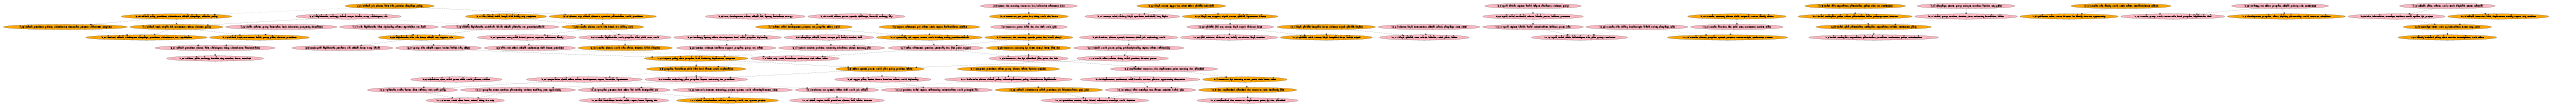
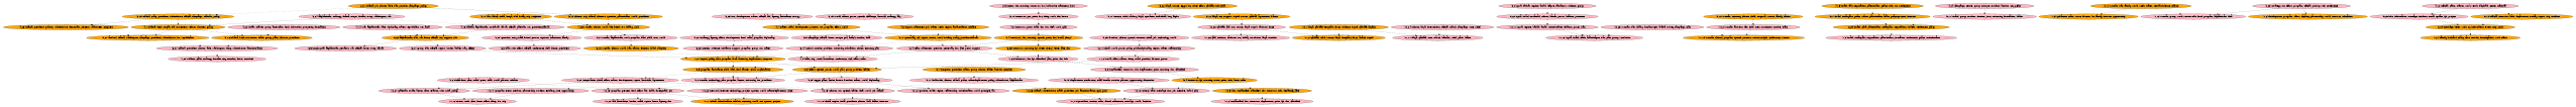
  digraph {
    node [fillcolor=lightpink style=filled]
    edge [arrowhead=diamond style=dashed]
-   "(3,18):tomorrow, pm, point, hrc, thing, work, thx, house" [fillcolor=orange]
+   "(3,18):tomorrow, pm, point, hrc, thing, work, thx, house"
    "(2,9):memo, thx, morning, tomorrow, hrc, holbrooke, statement, hour"
    "(4,8):tomorrow, point, draft, thx, dos, idea, work, qddr"
    "(5,4):tomorrow, thx, morning, speech, point, dos, huma, cheryl" [fillcolor=orange]
    "(2,21):obama, job, clinton, aide, iran, position, campaign, policy" [fillcolor=orange]
    "(3,13):clinton, trip, obama, clinton's, question, palestinians, world, president" [fillcolor=orange]
    "(3,19):obama, craig, president, white_house, official, campaign, obama's, policy" [fillcolor=orange]
    "(4,25):woman, clinton, world, life, friend, it's, hillary, work" [fillcolor=orange]
    "(4,1):obama, beck, stupak, bill, movement, reform, skousen, group" [fillcolor=orange]
    "(4,26):obama, president, politics, white_house, democrats, percent, wall_street, congress" [fillcolor=orange]
    "(5,28):question, story, staff, friend, person, reporter, statement, family"
    "(5,0):woman, afghanistan, work, program, haiti, child, men, world"
    "(5,16):obama, beck, movement, death, group, palin, skousen, president" [fillcolor=orange]
    "(5,27):axelrod, obama, washington, campaign, president, white_house, it's, republicans" [fillcolor=orange]
    "(6,3):talk, visit, effort, official, conference, idea, dinner, president"
    "(6,18):woman, clinton, world, iran, nation, election, brazil, sanction" [fillcolor=orange]
    "(4,7):states, usaid, development, process, u_s, program, effort, world" [fillcolor=orange]
    "(3,15):world, nation, power, speech, challenge, america, strategy, ally"
    "(5,11):yesterday, rch, report, memo, week, briefing, treaty, president_karzai" [fillcolor=orange]
    "(5,20):strategy, agency, effort, development, fund, usaid, program, diplomacy"
    "(6,4):team, statement, question, yesterday, dos, jack, point, support"
    "(6,14):school, number, problem, university, education, choice, economy, part"
    "(6,28):mexico, violence, initiative, support, program, group, u_s, states"
    "(3,17):law, africa, india, kenya, idea, friday, trip, recipient" [fillcolor=orange]
    "(6,25):tomorrow, morning, fyi, sheet, cheryl, letter, jake, thx" [fillcolor=orange]
    "(6,21):obama, president, clinton, aide, washington, thing, white_house, administration"
    "(3,23):u_s, development, states, official, aid, agency, assistance, energy"
    "(3,24):afghanistan, strategy, obama, meyer, britain, troop, washington, war"
    "(4,13):taliban, afghanistan, mr_karzai, karzai, official, pakistan, u_s, president_karzai"
    "(5,23):afghanistan, iran, war, force, official, u_s, support, role" [fillcolor=orange]
    "(6,5):mcchrystal, afghanistan, petraeus, war, official, force, troop, karzai"
    "(6,27):group, iran, official, report, border, attack, iraq, officer"
    "(7,20):wilders, palin, strategy, hussain, city, member, donor, murdoch"
    "(4,3):report, statement, gul, states, week, region, assassination, release" [fillcolor=orange]
    "(7,5):haiti, trip, week, assistance, conference, rich, effort, team"
    "(7,23):tomorrow, dos, fyi, classified, jake, point, thx, b_b"
    "(7,21):report, policy, case, program, area, authority, department, congress" [fillcolor=orange]
    "(4,14):war, afghanistan, base, diplomacy, states, republicans, u_s, area"
    "(4,22):dollar, charles, group, americans, koch, industries, prosperity, foundation"
    "(8,5):program, assistance, child, haiti, food, farmer, crisis, organization" [fillcolor=orange]
    "(8,8):unclassified, tomorrow, dos, department, point, morning, sbu, classified"
    "(5,9):campaign, official, letter, europe, psa, attack, number, deal"
    "(8,3):effort, speech, power, world, part, group, problem, leader" [fillcolor=orange]
    "(5,25):freedom, clinton, speech, internet, china, job, technology, world"
    "(6,11):china, world, power, policy, public_diplomacy, region, states, relationship"
    "(7,12):world, effort, nation, thing, usaid, position, director, power"
    "(9,0):woman, technology, part, program, access, university, it's, president"
    "(9,20):cooperation, china, effort, states, development, report, american, agreement"
    "(9,4):tomorrow, fyi, morning, event, point, visit, letter, team" [fillcolor=orange]
    "(9,25):egypt, place, action, future, freedom, states, world, diplomacy"
    "(10,17):program, event, medium, partnership, student, embassy, june, opportunity"
    "(10,13):program, percent, food, effort, aid, dollar, foreign_aid, cut"
    "(10,27):pakistan, sudan, action, case, relation, visit, cuba, policy"
    "(10,15):clinton, u_s, speech, leader, idea, world, job, obama"
    "(10,12):position, israel, region, relationship, united_states, world, principle, law"
    "(10,9):dos, unclassified, classified, sbu, tomorrow, info, declassify, jake" [fillcolor=orange]
-   "(10,18):cheryl, haiti, message, tom, pls, member, board, cdm" [label="(10,18):cheryl, haiti, message, tom, farmer, member, board, cdm"]
-   "(11,16):event, week, case, letter, effort, thing, it's, trip" [label="(11,16):event, week, case, letter, united, thing, it's, trip"]
+   "(10,18):cheryl, haiti, message, tom, pls, member, board, cdm"
+   "(11,16):event, week, case, letter, effort, thing, it's, trip"
    "(11,7):china, united_states, market, economy, world, u_s, system, project" [fillcolor=orange]
    "(11,28):aid, assistance, border, usaid, report, home, agency, thx"
    "(11,18):china, region, india, president, clinton, asia, leader, interest"
    "(8,7):congress, president, states, group, clinton, leader, activist, member" [fillcolor=orange]
    "(9,17):holbrooke, clinton, obama, peace, state_department, policy, white_house, afghanistan"
    "(10,26):obama, white_house, malta, president, job, administration, gips, post" [fillcolor=orange]
    "(11,10):president, mexico, team, friend, statement, message, world, decision"
    "(11,6):unclassified, dos, tomorrow, department, point, fyi, sbu, classified"
    "(9,6):richardson, case, usaid, gross, shah, world, partner, release"
    "(9,19):department, conference, staff, bureau, session, partner, opportunity, discussion"
    "(10,22):network, internet, technology, project, system, world, state_department, voice"
    "(8,22):libya, source, egypt, lnc, rebel, effort, qaddafi, individual" [fillcolor=orange]
    "(9,11):source, rebel, sarkozy, libya, operation, individual, levy, flight"
    "(9,12):libya, ntc, support, tripoli, source, qadhafi, agreement, france" [fillcolor=orange]
    "(10,28):qaddafi, jalil, ntc, source, libya, tripoli, tarhouni, force"
    "(11,2):qaddafi, rebel, source, libya, benghazi, force, attack, tripoli" [fillcolor=orange]
    "(11,26):jalil, minister, tarhouni, ntc, belhaj, revolution, libya, member"
    "(10,7):libya, qaddafi, benghazi, force, violence, tripoli, gaddafi, libyans" [fillcolor=orange]
    "(11,11):libya, qaddafi, zone, march, bahrain, rebel, paris, leader"
    "(10,24):clinton, libya, intervention, official, march, campaign, zone, rebel"
    "(8,0):syria, bashar, regime, assad, league, damascus, violence, group"
    "(9,22):syria, israel, mr_assad, reform, hamas, power, lebanon, protester"
    "(10,11):syria, regime, bashar, assad, united_states, lebanon, power, iran"
    "(11,12):syria, israel, saleh, arab_league, iran, plan, group, resolution"
    "(9,10):woman, economy, clinton, child, sergewa, women, family, nation" [fillcolor=orange]
    "(10,2):woman, abortion, life, child, men, movement, mother, islam"
    "(11,19):woman, clinton, program, speech, percent, women's_right, conference, women" [fillcolor=orange]
    "(10,23):woman, iran, hillary, human_right, arabia, turkey, campaign, man"
    "(4,15):israel, talk, negotiation, palestinians, peace, side, u_s, settlement" [fillcolor=orange]
    "(5,1):israel, netanyahu, peace, states, palestinians, arabs, peace_process, interest" [fillcolor=orange]
    "(6,29):israel, gaza, palestinians, netanyahu, negotiation, israelis, settlement, party" [fillcolor=orange]
    "(7,3):israel, netanyahu, negotiation, palestinians, jerusalem, settlement, peace, united_states"
    "(4,24):campaign, center, group, mosque, muslims, activist, city, geller"
    "(5,17):israel, group, student, zionism, jews, university, foundation, leader"
    "(0,11):woman, iran, family, world, week, states, sexual_violence, reason" [fillcolor=orange]
    "(1,3):yohannes, team, we've, director, lot, family, interest, opportunity" [fillcolor=orange]
    "(1,12):woman, group, work, westerwelle, fund, program, afghanistan, idea"
    "(0,28):strategy, u_s, effort, program, official, priority, role, conference"
    "(1,6):development, program, effort, capacity, partnership, world, resource, education" [fillcolor=orange]
    "(4,12):official, claim, station, work, result, baghdad, center, material"
    "(5,29):sbu, information, message, incident, ustda, update, fyi, project"
    "(5,19):official, interview, haiti, department, sunday, report, trip, medium" [fillcolor=orange]
    "(6,19):message, letter, work, ny, information, event, mtg, court" [fillcolor=orange]
    "(7,27):family, husband, charg, case, murder, investigation, work, effort" [fillcolor=orange]
    "(3,18):tomorrow, pm, point, hrc, thing, work, thx, house" -> "(4,8):tomorrow, point, draft, thx, dos, idea, work, qddr"
    "(2,9):memo, thx, morning, tomorrow, hrc, holbrooke, statement, hour" -> "(3,18):tomorrow, pm, point, hrc, thing, work, thx, house"
    "(4,8):tomorrow, point, draft, thx, dos, idea, work, qddr" -> "(5,4):tomorrow, thx, morning, speech, point, dos, huma, cheryl"
    "(5,4):tomorrow, thx, morning, speech, point, dos, huma, cheryl" -> "(6,4):team, statement, question, yesterday, dos, jack, point, support" [arrowhead=dot]
    "(5,4):tomorrow, thx, morning, speech, point, dos, huma, cheryl" -> "(6,25):tomorrow, morning, fyi, sheet, cheryl, letter, jake, thx"
    "(2,21):obama, job, clinton, aide, iran, position, campaign, policy" -> "(3,13):clinton, trip, obama, clinton's, question, palestinians, world, president" [arrowhead=vee]
    "(2,21):obama, job, clinton, aide, iran, position, campaign, policy" -> "(3,19):obama, craig, president, white_house, official, campaign, obama's, policy" [style=dotted]
    "(3,13):clinton, trip, obama, clinton's, question, palestinians, world, president" -> "(4,25):woman, clinton, world, life, friend, it's, hillary, work" [arrowhead=dot]
    "(3,19):obama, craig, president, white_house, official, campaign, obama's, policy" -> "(4,1):obama, beck, stupak, bill, movement, reform, skousen, group" [arrowhead=vee]
    "(3,19):obama, craig, president, white_house, official, campaign, obama's, policy" -> "(4,26):obama, president, politics, white_house, democrats, percent, wall_street, congress"
    "(4,25):woman, clinton, world, life, friend, it's, hillary, work" -> "(5,28):question, story, staff, friend, person, reporter, statement, family" [arrowhead=vee]
    "(4,25):woman, clinton, world, life, friend, it's, hillary, work" -> "(5,0):woman, afghanistan, work, program, haiti, child, men, world"
    "(4,1):obama, beck, stupak, bill, movement, reform, skousen, group" -> "(5,16):obama, beck, movement, death, group, palin, skousen, president" [arrowhead=vee]
    "(4,1):obama, beck, stupak, bill, movement, reform, skousen, group" -> "(5,27):axelrod, obama, washington, campaign, president, white_house, it's, republicans" [arrowhead=vee]
    "(4,26):obama, president, politics, white_house, democrats, percent, wall_street, congress" -> "(5,27):axelrod, obama, washington, campaign, president, white_house, it's, republicans" [arrowhead=dot style=dotted]
    "(5,28):question, story, staff, friend, person, reporter, statement, family" -> "(6,3):talk, visit, effort, official, conference, idea, dinner, president" [arrowhead=vee style=dotted]
    "(5,0):woman, afghanistan, work, program, haiti, child, men, world" -> "(6,18):woman, clinton, world, iran, nation, election, brazil, sanction" [arrowhead=vee style=dotted]
    "(5,16):obama, beck, movement, death, group, palin, skousen, president" -> "(6,21):obama, president, clinton, aide, washington, thing, white_house, administration" [arrowhead=dot style=dotted]
    "(5,27):axelrod, obama, washington, campaign, president, white_house, it's, republicans" -> "(6,21):obama, president, clinton, aide, washington, thing, white_house, administration" [style=dotted]
    "(6,3):talk, visit, effort, official, conference, idea, dinner, president" -> "(7,5):haiti, trip, week, assistance, conference, rich, effort, team" [style=dotted]
    "(4,7):states, usaid, development, process, u_s, program, effort, world" -> "(5,11):yesterday, rch, report, memo, week, briefing, treaty, president_karzai" [arrowhead=vee]
    "(4,7):states, usaid, development, process, u_s, program, effort, world" -> "(5,20):strategy, agency, effort, development, fund, usaid, program, diplomacy" [arrowhead=dot style=dotted]
    "(3,15):world, nation, power, speech, challenge, america, strategy, ally" -> "(4,7):states, usaid, development, process, u_s, program, effort, world" [style=dotted]
    "(5,11):yesterday, rch, report, memo, week, briefing, treaty, president_karzai" -> "(6,4):team, statement, question, yesterday, dos, jack, point, support" [arrowhead=vee]
    "(5,11):yesterday, rch, report, memo, week, briefing, treaty, president_karzai" -> "(6,14):school, number, problem, university, education, choice, economy, part" [arrowhead=vee style=dotted]
    "(5,20):strategy, agency, effort, development, fund, usaid, program, diplomacy" -> "(6,28):mexico, violence, initiative, support, program, group, u_s, states" [arrowhead=dot]
    "(6,4):team, statement, question, yesterday, dos, jack, point, support" -> "(7,5):haiti, trip, week, assistance, conference, rich, effort, team"
    "(6,4):team, statement, question, yesterday, dos, jack, point, support" -> "(7,23):tomorrow, dos, fyi, classified, jake, point, thx, b_b" [arrowhead=vee]
    "(6,14):school, number, problem, university, education, choice, economy, part" -> "(7,21):report, policy, case, program, area, authority, department, congress" [style=dotted]
    "(3,17):law, africa, india, kenya, idea, friday, trip, recipient" -> "(4,25):woman, clinton, world, life, friend, it's, hillary, work" [arrowhead=vee]
    "(6,25):tomorrow, morning, fyi, sheet, cheryl, letter, jake, thx" -> "(7,23):tomorrow, dos, fyi, classified, jake, point, thx, b_b" [style=dotted]
    "(6,21):obama, president, clinton, aide, washington, thing, white_house, administration" -> "(7,20):wilders, palin, strategy, hussain, city, member, donor, murdoch" [style=dotted]
    "(3,23):u_s, development, states, official, aid, agency, assistance, energy" -> "(4,7):states, usaid, development, process, u_s, program, effort, world" [arrowhead=vee style=dotted]
    "(3,24):afghanistan, strategy, obama, meyer, britain, troop, washington, war" -> "(4,1):obama, beck, stupak, bill, movement, reform, skousen, group" [arrowhead=dot]
    "(3,24):afghanistan, strategy, obama, meyer, britain, troop, washington, war" -> "(4,13):taliban, afghanistan, mr_karzai, karzai, official, pakistan, u_s, president_karzai" [arrowhead=dot style=dotted]
    "(4,13):taliban, afghanistan, mr_karzai, karzai, official, pakistan, u_s, president_karzai" -> "(5,23):afghanistan, iran, war, force, official, u_s, support, role" [arrowhead=dot]
    "(5,23):afghanistan, iran, war, force, official, u_s, support, role" -> "(6,5):mcchrystal, afghanistan, petraeus, war, official, force, troop, karzai" [arrowhead=vee]
    "(5,23):afghanistan, iran, war, force, official, u_s, support, role" -> "(6,27):group, iran, official, report, border, attack, iraq, officer" [style=dotted]
    "(6,27):group, iran, official, report, border, attack, iraq, officer" -> "(7,21):report, policy, case, program, area, authority, department, congress"
    "(4,3):report, statement, gul, states, week, region, assassination, release" -> "(5,11):yesterday, rch, report, memo, week, briefing, treaty, president_karzai" [arrowhead=dot style=dotted]
    "(7,5):haiti, trip, week, assistance, conference, rich, effort, team" -> "(8,5):program, assistance, child, haiti, food, farmer, crisis, organization" [arrowhead=dot style=dotted]
    "(7,23):tomorrow, dos, fyi, classified, jake, point, thx, b_b" -> "(8,8):unclassified, tomorrow, dos, department, point, morning, sbu, classified" [arrowhead=dot]
    "(7,21):report, policy, case, program, area, authority, department, congress" -> "(8,5):program, assistance, child, haiti, food, farmer, crisis, organization" [style=dotted]
    "(7,21):report, policy, case, program, area, authority, department, congress" -> "(8,3):effort, speech, power, world, part, group, problem, leader"
    "(4,14):war, afghanistan, base, diplomacy, states, republicans, u_s, area" -> "(5,23):afghanistan, iran, war, force, official, u_s, support, role" [arrowhead=dot style=dotted]
    "(4,22):dollar, charles, group, americans, koch, industries, prosperity, foundation" -> "(5,16):obama, beck, movement, death, group, palin, skousen, president" [style=dotted]
    "(8,5):program, assistance, child, haiti, food, farmer, crisis, organization" -> "(9,0):woman, technology, part, program, access, university, it's, president"
    "(8,5):program, assistance, child, haiti, food, farmer, crisis, organization" -> "(9,20):cooperation, china, effort, states, development, report, american, agreement" [arrowhead=vee style=dotted]
    "(8,8):unclassified, tomorrow, dos, department, point, morning, sbu, classified" -> "(9,4):tomorrow, fyi, morning, event, point, visit, letter, team"
    "(5,9):campaign, official, letter, europe, psa, attack, number, deal" -> "(6,14):school, number, problem, university, education, choice, economy, part" [arrowhead=dot style=dotted]
    "(8,3):effort, speech, power, world, part, group, problem, leader" -> "(9,0):woman, technology, part, program, access, university, it's, president" [arrowhead=vee]
    "(8,3):effort, speech, power, world, part, group, problem, leader" -> "(9,25):egypt, place, action, future, freedom, states, world, diplomacy" [arrowhead=vee]
    "(5,25):freedom, clinton, speech, internet, china, job, technology, world" -> "(6,11):china, world, power, policy, public_diplomacy, region, states, relationship" [arrowhead=vee]
    "(6,11):china, world, power, policy, public_diplomacy, region, states, relationship" -> "(7,12):world, effort, nation, thing, usaid, position, director, power" [arrowhead=vee]
    "(7,12):world, effort, nation, thing, usaid, position, director, power" -> "(8,3):effort, speech, power, world, part, group, problem, leader" [arrowhead=dot]
    "(9,0):woman, technology, part, program, access, university, it's, president" -> "(10,17):program, event, medium, partnership, student, embassy, june, opportunity" [style=dotted]
    "(9,0):woman, technology, part, program, access, university, it's, president" -> "(10,13):program, percent, food, effort, aid, dollar, foreign_aid, cut" [style=dotted]
    "(9,20):cooperation, china, effort, states, development, report, american, agreement" -> "(10,27):pakistan, sudan, action, case, relation, visit, cuba, policy" [arrowhead=vee]
    "(9,20):cooperation, china, effort, states, development, report, american, agreement" -> "(10,15):clinton, u_s, speech, leader, idea, world, job, obama" [style=dotted]
    "(9,4):tomorrow, fyi, morning, event, point, visit, letter, team" -> "(10,9):dos, unclassified, classified, sbu, tomorrow, info, declassify, jake" [arrowhead=dot style=dotted]
    "(9,4):tomorrow, fyi, morning, event, point, visit, letter, team" -> "(10,18):cheryl, haiti, message, tom, pls, member, board, cdm" [arrowhead=dot style=dotted]
    "(9,25):egypt, place, action, future, freedom, states, world, diplomacy" -> "(10,12):position, israel, region, relationship, united_states, world, principle, law" [arrowhead=vee]
    "(10,17):program, event, medium, partnership, student, embassy, june, opportunity" -> "(11,16):event, week, case, letter, effort, thing, it's, trip" [arrowhead=vee]
    "(10,13):program, percent, food, effort, aid, dollar, foreign_aid, cut" -> "(11,7):china, united_states, market, economy, world, u_s, system, project"
    "(10,13):program, percent, food, effort, aid, dollar, foreign_aid, cut" -> "(11,28):aid, assistance, border, usaid, report, home, agency, thx" [arrowhead=dot]
    "(10,27):pakistan, sudan, action, case, relation, visit, cuba, policy" -> "(11,16):event, week, case, letter, effort, thing, it's, trip" [arrowhead=vee]
    "(10,15):clinton, u_s, speech, leader, idea, world, job, obama" -> "(11,18):china, region, india, president, clinton, asia, leader, interest" [style=dotted]
    "(10,9):dos, unclassified, classified, sbu, tomorrow, info, declassify, jake" -> "(11,6):unclassified, dos, tomorrow, department, point, fyi, sbu, classified" [arrowhead=dot style=dotted]
    "(10,18):cheryl, haiti, message, tom, pls, member, board, cdm" -> "(11,10):president, mexico, team, friend, statement, message, world, decision"
    "(8,7):congress, president, states, group, clinton, leader, activist, member" -> "(9,17):holbrooke, clinton, obama, peace, state_department, policy, white_house, afghanistan" [arrowhead=dot style=dotted]
    "(9,17):holbrooke, clinton, obama, peace, state_department, policy, white_house, afghanistan" -> "(10,15):clinton, u_s, speech, leader, idea, world, job, obama" [arrowhead=vee style=dotted]
    "(9,17):holbrooke, clinton, obama, peace, state_department, policy, white_house, afghanistan" -> "(10,26):obama, white_house, malta, president, job, administration, gips, post" [style=dotted]
    "(10,26):obama, white_house, malta, president, job, administration, gips, post" -> "(11,10):president, mexico, team, friend, statement, message, world, decision" [arrowhead=dot]
    "(9,6):richardson, case, usaid, gross, shah, world, partner, release" -> "(10,13):program, percent, food, effort, aid, dollar, foreign_aid, cut" [style=dotted]
    "(9,6):richardson, case, usaid, gross, shah, world, partner, release" -> "(10,27):pakistan, sudan, action, case, relation, visit, cuba, policy" [style=dotted]
    "(9,19):department, conference, staff, bureau, session, partner, opportunity, discussion" -> "(10,18):cheryl, haiti, message, tom, pls, member, board, cdm" [arrowhead=vee]
    "(10,22):network, internet, technology, project, system, world, state_department, voice" -> "(11,7):china, united_states, market, economy, world, u_s, system, project" [arrowhead=dot]
    "(8,22):libya, source, egypt, lnc, rebel, effort, qaddafi, individual" -> "(9,11):source, rebel, sarkozy, libya, operation, individual, levy, flight" [arrowhead=dot]
    "(8,22):libya, source, egypt, lnc, rebel, effort, qaddafi, individual" -> "(9,12):libya, ntc, support, tripoli, source, qadhafi, agreement, france" [arrowhead=dot style=dotted]
    "(9,12):libya, ntc, support, tripoli, source, qadhafi, agreement, france" -> "(10,28):qaddafi, jalil, ntc, source, libya, tripoli, tarhouni, force" [arrowhead=dot]
    "(10,28):qaddafi, jalil, ntc, source, libya, tripoli, tarhouni, force" -> "(11,2):qaddafi, rebel, source, libya, benghazi, force, attack, tripoli" [arrowhead=vee]
    "(10,28):qaddafi, jalil, ntc, source, libya, tripoli, tarhouni, force" -> "(11,26):jalil, minister, tarhouni, ntc, belhaj, revolution, libya, member" [arrowhead=dot]
    "(10,7):libya, qaddafi, benghazi, force, violence, tripoli, gaddafi, libyans" -> "(11,2):qaddafi, rebel, source, libya, benghazi, force, attack, tripoli" [arrowhead=dot style=dotted]
    "(10,7):libya, qaddafi, benghazi, force, violence, tripoli, gaddafi, libyans" -> "(11,11):libya, qaddafi, zone, march, bahrain, rebel, paris, leader" [arrowhead=vee]
    "(10,24):clinton, libya, intervention, official, march, campaign, zone, rebel" -> "(11,11):libya, qaddafi, zone, march, bahrain, rebel, paris, leader" [arrowhead=dot style=dotted]
    "(8,0):syria, bashar, regime, assad, league, damascus, violence, group" -> "(9,22):syria, israel, mr_assad, reform, hamas, power, lebanon, protester" [arrowhead=vee style=dotted]
    "(9,22):syria, israel, mr_assad, reform, hamas, power, lebanon, protester" -> "(10,11):syria, regime, bashar, assad, united_states, lebanon, power, iran" [arrowhead=dot]
    "(10,11):syria, regime, bashar, assad, united_states, lebanon, power, iran" -> "(11,12):syria, israel, saleh, arab_league, iran, plan, group, resolution"
    "(9,10):woman, economy, clinton, child, sergewa, women, family, nation" -> "(10,2):woman, abortion, life, child, men, movement, mother, islam" [arrowhead=dot]
    "(10,2):woman, abortion, life, child, men, movement, mother, islam" -> "(11,19):woman, clinton, program, speech, percent, women's_right, conference, women" [arrowhead=vee]
    "(10,23):woman, iran, hillary, human_right, arabia, turkey, campaign, man" -> "(11,12):syria, israel, saleh, arab_league, iran, plan, group, resolution" [style=dotted]
    "(10,23):woman, iran, hillary, human_right, arabia, turkey, campaign, man" -> "(11,19):woman, clinton, program, speech, percent, women's_right, conference, women" [style=dotted]
    "(4,15):israel, talk, negotiation, palestinians, peace, side, u_s, settlement" -> "(5,1):israel, netanyahu, peace, states, palestinians, arabs, peace_process, interest" [arrowhead=dot style=dotted]
    "(5,1):israel, netanyahu, peace, states, palestinians, arabs, peace_process, interest" -> "(6,29):israel, gaza, palestinians, netanyahu, negotiation, israelis, settlement, party"
    "(6,29):israel, gaza, palestinians, netanyahu, negotiation, israelis, settlement, party" -> "(7,3):israel, netanyahu, negotiation, palestinians, jerusalem, settlement, peace, united_states" [arrowhead=vee style=dotted]
    "(4,24):campaign, center, group, mosque, muslims, activist, city, geller" -> "(5,17):israel, group, student, zionism, jews, university, foundation, leader" [arrowhead=dot]
    "(5,17):israel, group, student, zionism, jews, university, foundation, leader" -> "(6,29):israel, gaza, palestinians, netanyahu, negotiation, israelis, settlement, party" [arrowhead=vee style=dotted]
    "(0,11):woman, iran, family, world, week, states, sexual_violence, reason" -> "(1,3):yohannes, team, we've, director, lot, family, interest, opportunity" [arrowhead=dot]
    "(0,11):woman, iran, family, world, week, states, sexual_violence, reason" -> "(1,12):woman, group, work, westerwelle, fund, program, afghanistan, idea" [arrowhead=dot style=dotted]
    "(0,28):strategy, u_s, effort, program, official, priority, role, conference" -> "(1,12):woman, group, work, westerwelle, fund, program, afghanistan, idea" [arrowhead=vee]
    "(0,28):strategy, u_s, effort, program, official, priority, role, conference" -> "(1,6):development, program, effort, capacity, partnership, world, resource, education" [arrowhead=vee]
    "(4,12):official, claim, station, work, result, baghdad, center, material" -> "(5,29):sbu, information, message, incident, ustda, update, fyi, project"
    "(4,12):official, claim, station, work, result, baghdad, center, material" -> "(5,19):official, interview, haiti, department, sunday, report, trip, medium" [style=dotted]
    "(5,29):sbu, information, message, incident, ustda, update, fyi, project" -> "(6,19):message, letter, work, ny, information, event, mtg, court" [arrowhead=vee]
    "(5,19):official, interview, haiti, department, sunday, report, trip, medium" -> "(6,19):message, letter, work, ny, information, event, mtg, court" [arrowhead=dot style=dotted]
    "(6,19):message, letter, work, ny, information, event, mtg, court" -> "(7,27):family, husband, charg, case, murder, investigation, work, effort"
  }
